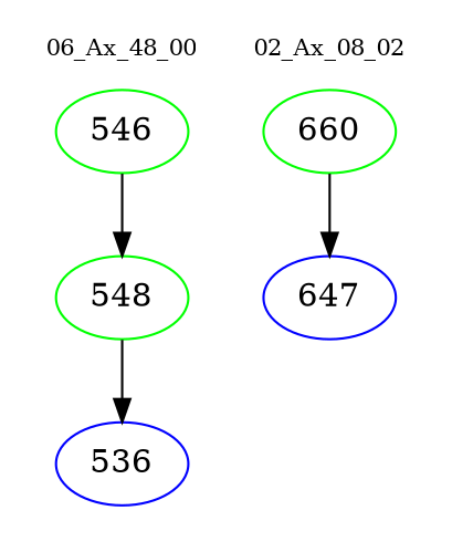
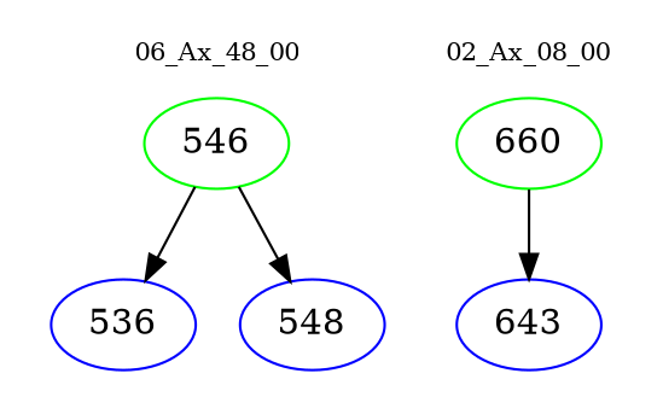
  digraph {
    node [color=blue]
    edge [color=black]
    n1 [color=green label=546]
    n2 [label=536]
-   n3 [color=green label=548]
+   n3 [label=548]
    n4 [color=green label=660]
-   n5 [label=647]
+   n5 [label=643]
    subgraph cluster_1 {
      color=white
      fontsize=10
      label="06_Ax_48_00"
      n1
      n2
      n3
    }
    subgraph cluster_2 {
      color=white
      fontsize=10
-     label="02_Ax_08_02"
+     label="02_Ax_08_00"
      n4
      n5
    }
-   n3 -> n2
+   n1 -> n2
    n1 -> n3
    n4 -> n5
  }
